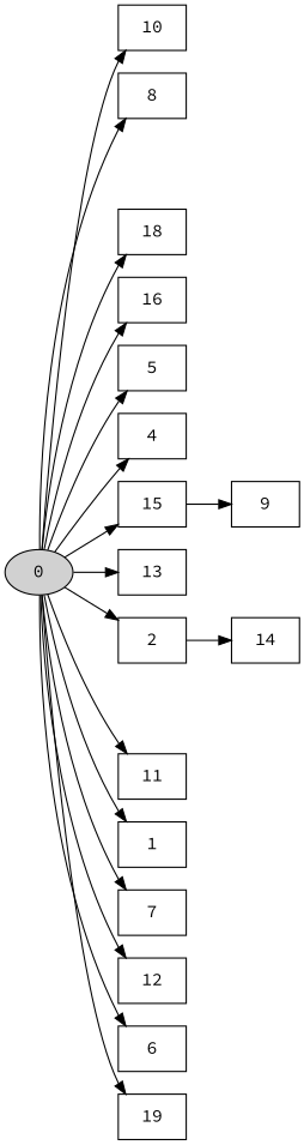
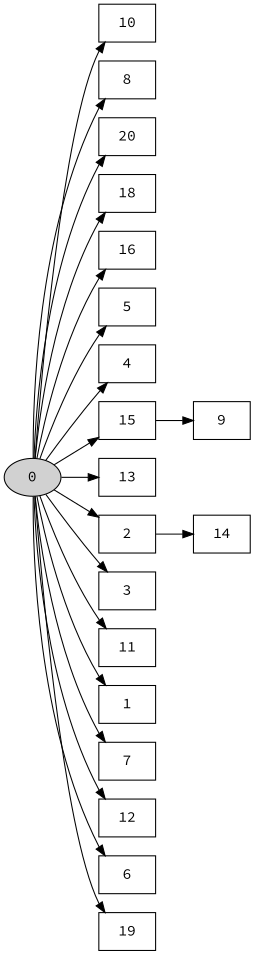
  digraph {
    fontname="Source Code Pro"
    rankdir=LR
    node [fillcolor=white fontname="Source Code Pro" style=filled shape=box]
    edge [fontname="Source Code Pro"]
    0 [fillcolor=grey82 shape=""]
    n2 [label="10\n"]
    n3 [label="8\n"]
+   n4 [label="20\n"]
    n5 [label="18\n"]
    n6 [label="16\n"]
    n7 [label="5\n"]
    n8 [label="4\n"]
    n9 [label="15\n"]
    n10 [label="13\n"]
    n11 [label="2\n"]
+   n12 [label="3\n"]
    n13 [label="11\n"]
    n14 [label="1\n"]
    n15 [label="7\n"]
    n16 [label="12\n"]
    n17 [label="6\n"]
    n18 [label="19\n"]
    n19 [label="9\n"]
    n20 [label="14\n"]
    0 -> n2
    0 -> n3
+   0 -> n4
    0 -> n5
    0 -> n6
    0 -> n7
    0 -> n8
    0 -> n9
    0 -> n10
    0 -> n11
+   0 -> n12
    0 -> n13
    0 -> n14
    0 -> n15
    0 -> n16
    0 -> n17
    0 -> n18
    n9 -> n19
    n11 -> n20
  }
